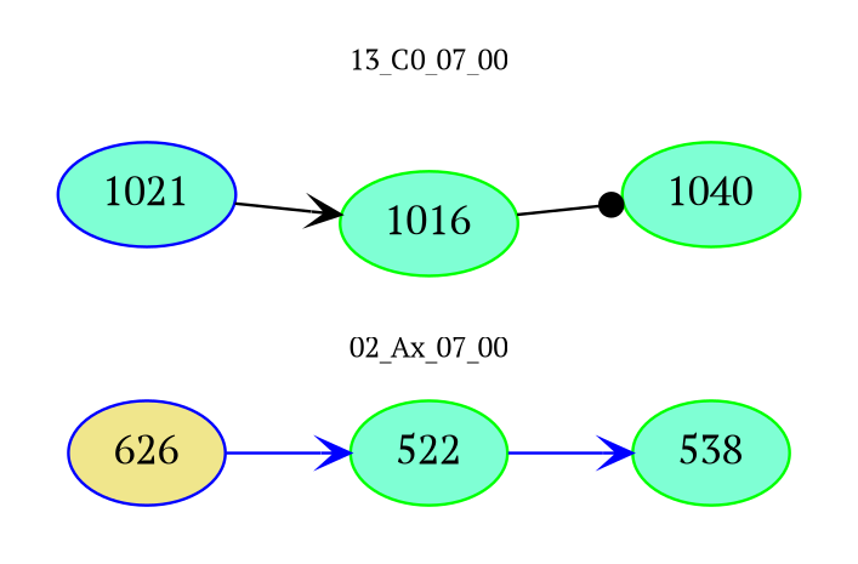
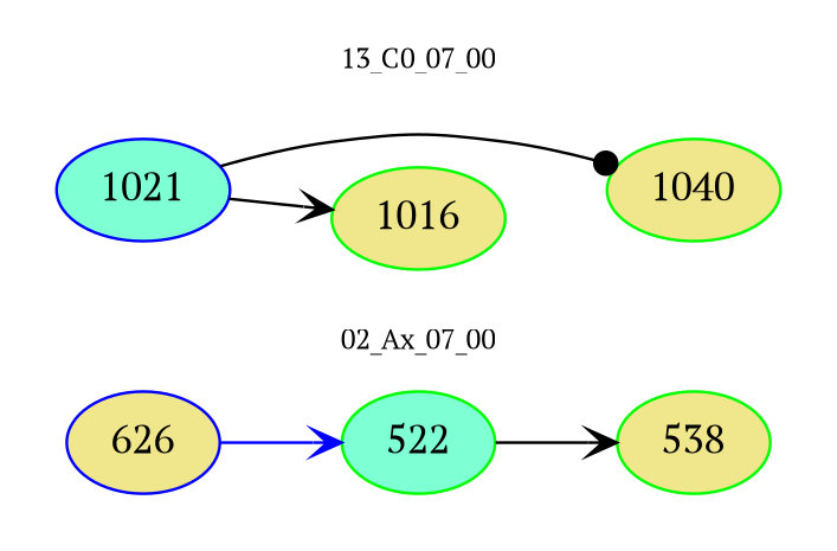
  digraph {
    fontname="PT Serif"
    rankdir=LR
    node [color=green fillcolor=khaki fontname="PT Serif" style=filled]
    edge [arrowhead=vee color=blue fontname="PT Serif"]
    n1 [color=blue label=626]
    n2 [fillcolor=aquamarine label=522]
-   n3 [fillcolor=aquamarine label=538]
+   n3 [label=538]
    n4 [color=blue fillcolor=aquamarine label=1021]
-   n5 [fillcolor=aquamarine label=1016]
-   n6 [fillcolor=aquamarine label=1040]
+   n5 [label=1016]
+   n6 [label=1040]
    subgraph cluster_1 {
      color=white
      fontsize=10
      label="02_Ax_07_00"
      n1
      n2
      n3
    }
    subgraph cluster_2 {
      color=white
      fontsize=10
      label="13_C0_07_00"
      n4
      n5
      n6
    }
    n1 -> n2
-   n2 -> n3
+   n2 -> n3 [color=black]
    n4 -> n5 [color=black]
-   n5 -> n6 [arrowhead=dot color=black]
+   n4 -> n6 [arrowhead=dot color=black]
  }
